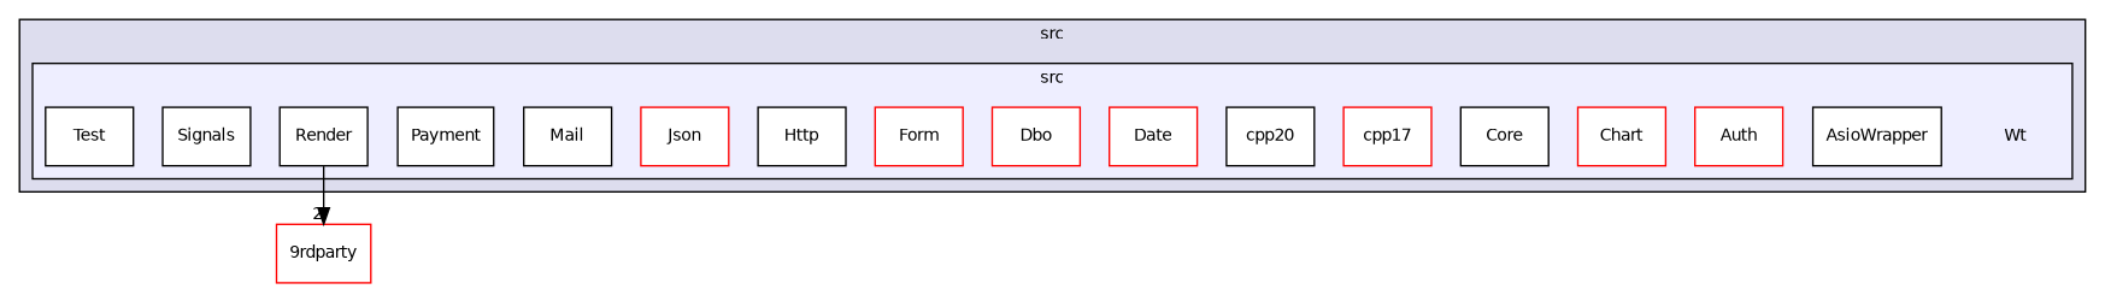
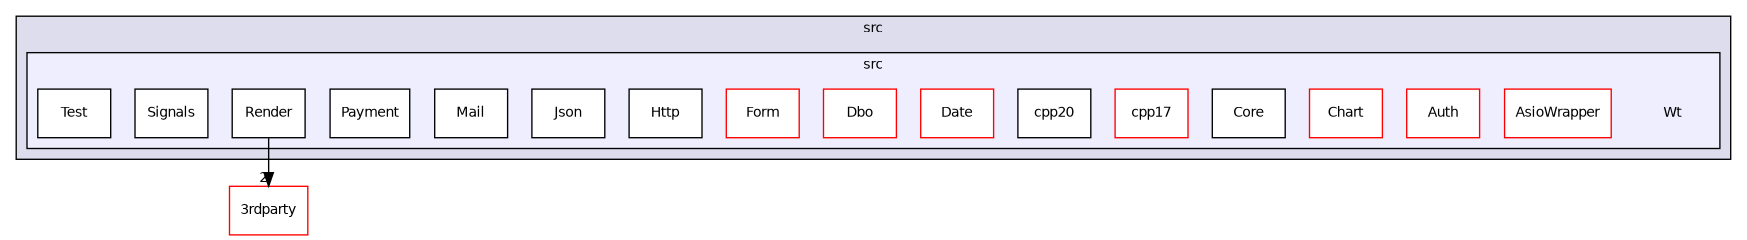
  digraph {
    compound=true
    node [fontname=Helvetica fontsize=10 shape=box color=black fillcolor=white style=filled]
    n1 [label=Wt shape=plaintext color="" fillcolor="" style=""]
-   n2 [label=AsioWrapper]
+   n2 [color=red label=AsioWrapper]
    n3 [color=red label=Auth]
    n4 [color=red label=Chart]
    n5 [label=Core]
    n6 [color=red label=cpp17]
    n7 [label=cpp20]
    n8 [color=red label=Date]
    n9 [color=red label=Dbo]
    n10 [color=red label=Form]
    n11 [label=Http]
-   n12 [color=red label=Json]
+   n12 [label=Json]
    n13 [label=Mail]
    n14 [label=Payment]
    n15 [label=Render]
    n16 [label=Signals]
    n17 [label=Test]
-   n18 [color=red label="9rdparty"]
+   n18 [color=red label="3rdparty"]
    subgraph cluster_1 {
      bgcolor="#ddddee"
      fontname=Helvetica
      fontsize=10
      label=src
      pencolor=black
      subgraph cluster_2 {
        bgcolor="#eeeeff"
        fontname=Helvetica
        fontsize=10
        pencolor=black
        n1
        n2
        n3
        n4
        n5
        n6
        n7
        n8
        n9
        n10
        n11
        n12
        n13
        n14
        n15
        n16
        n17
      }
    }
    n15 -> n18 [headlabel=2 labeldistance=1.5 labelfontname=Helvetica labelfontsize=10]
  }
